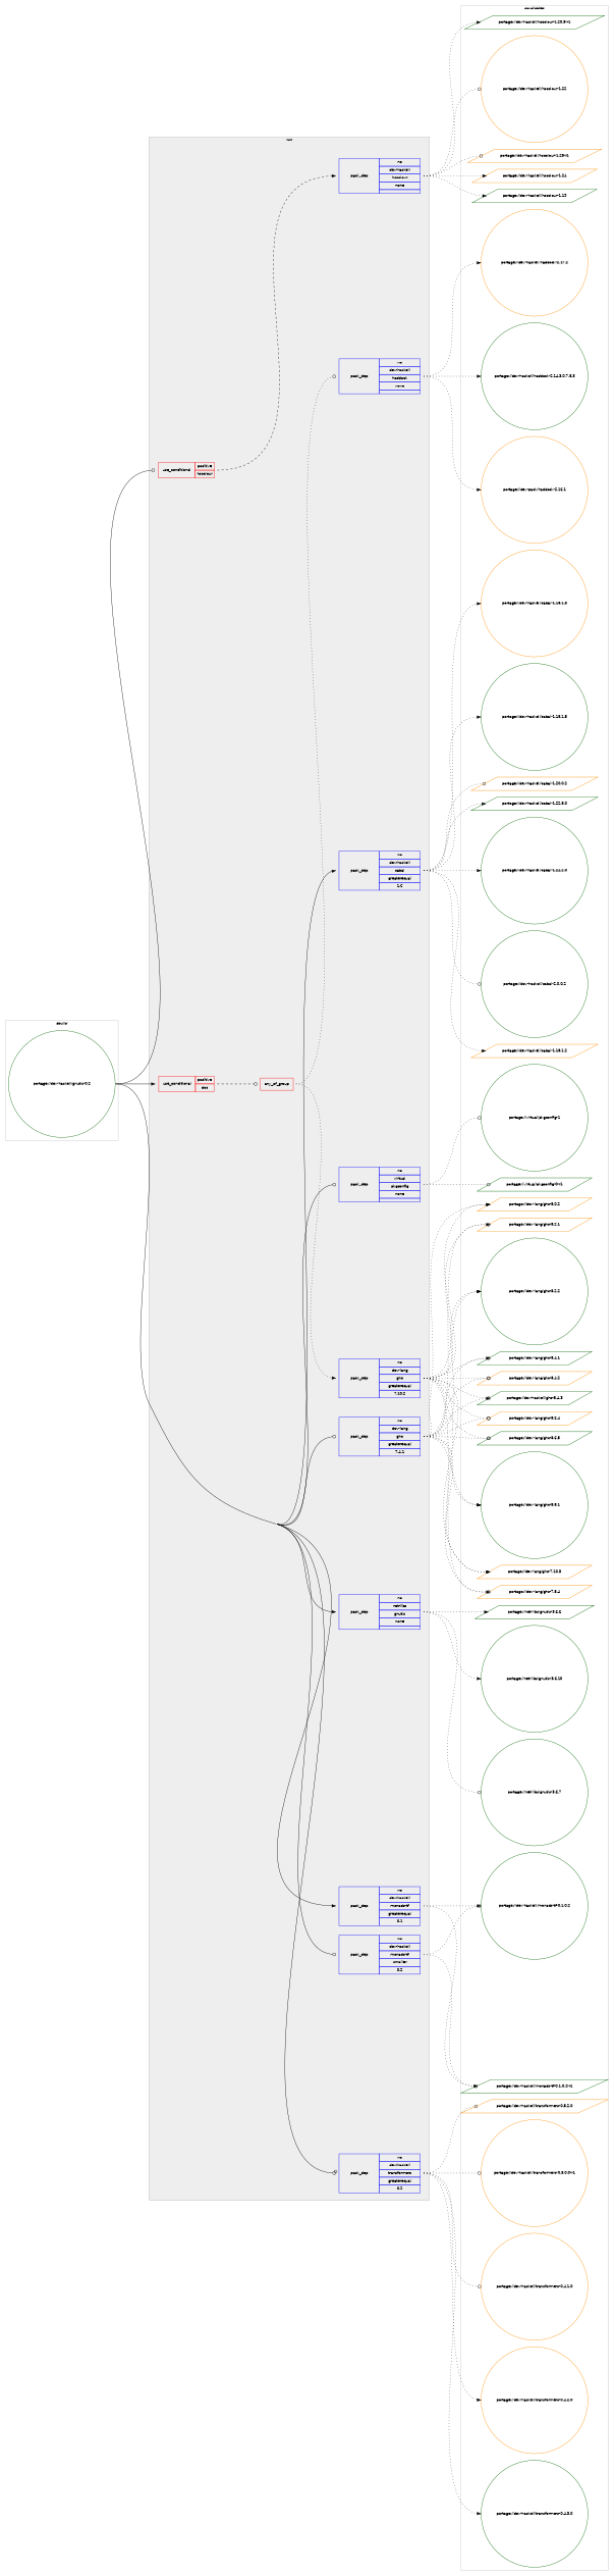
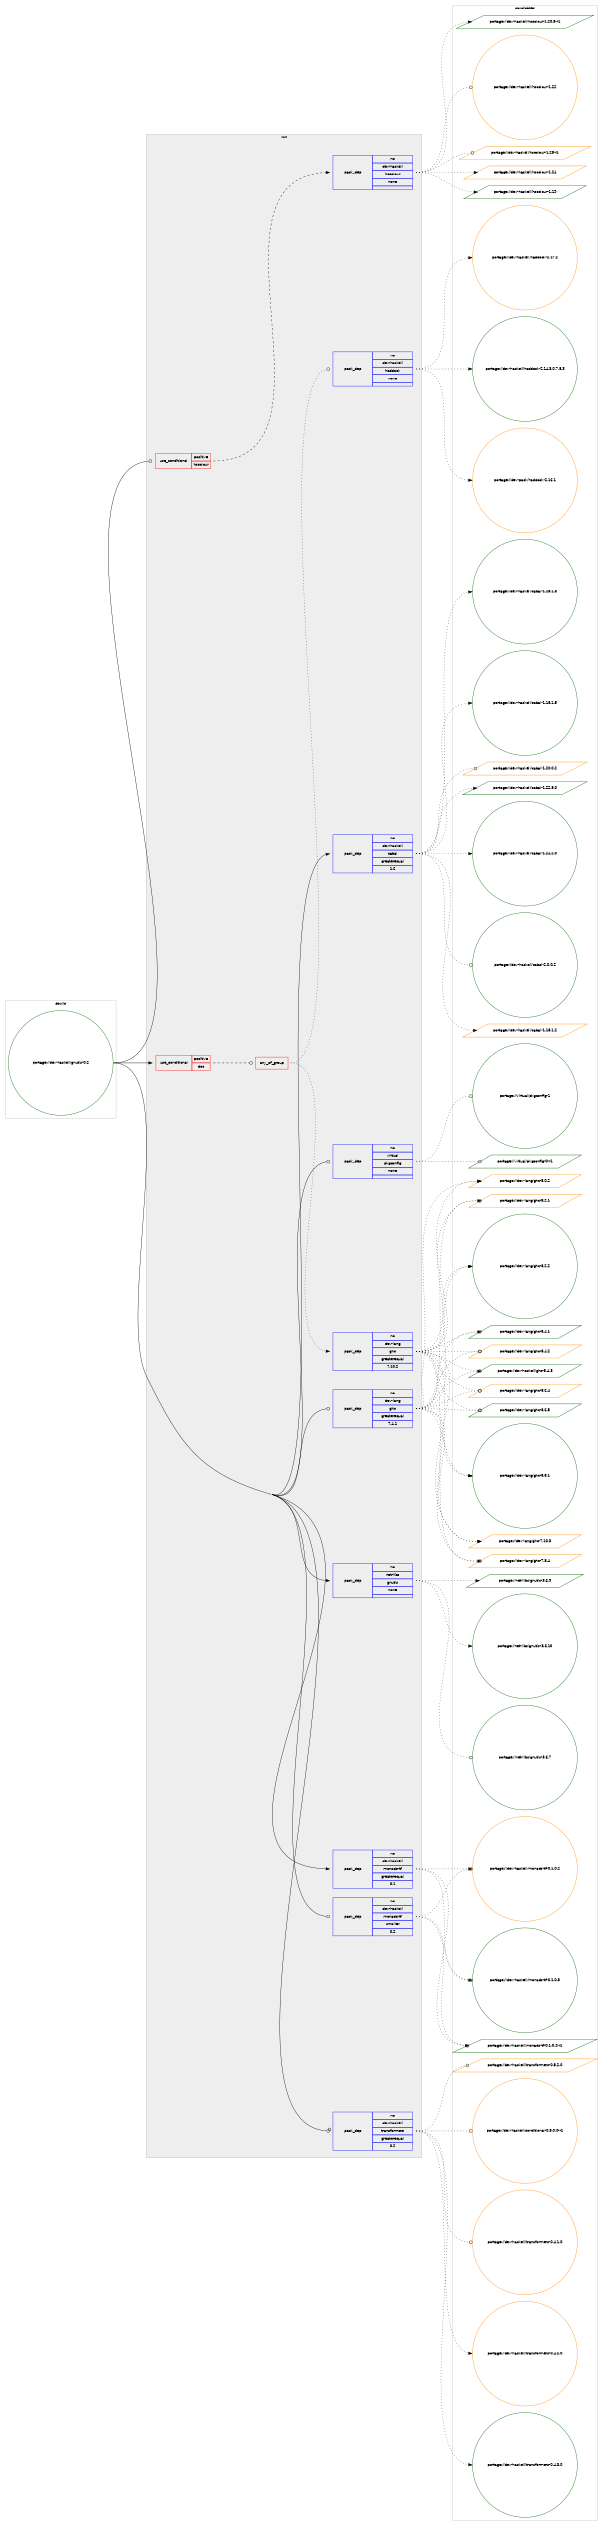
  digraph {
    compound=true
    concentrate=true
    fontname=Helvetica
    fontsize=10
    newrank=true
    rankdir=LR
    ranksep=1.5
    node [color=darkgreen fontname=Helvetica fontsize=10 shape=circle]
    edge [arrowhead=normal headport=w style=dotted tailport=e weight=100]
    n1 [label="portage://dev-haskell/gnutls-0.2" width=4]
    n2 [color=blue label=<<TABLE BORDER="0" CELLBORDER="1" CELLSPACING="0" CELLPADDING="4" WIDTH="220"><TR><TD ROWSPAN="6" CELLPADDING="30">pack_dep</TD></TR><TR><TD WIDTH="110">no</TD></TR><TR><TD>dev-haskell</TD></TR><TR><TD>haddock</TD></TR><TR><TD>none</TD></TR><TR><TD></TD></TR></TABLE>> shape=none]
    n3 [color=blue label=<<TABLE BORDER="0" CELLBORDER="1" CELLSPACING="0" CELLPADDING="4" WIDTH="220"><TR><TD ROWSPAN="6" CELLPADDING="30">pack_dep</TD></TR><TR><TD WIDTH="110">no</TD></TR><TR><TD>dev-lang</TD></TR><TR><TD>ghc</TD></TR><TR><TD>greaterequal</TD></TR><TR><TD>7.10.2</TD></TR></TABLE>> shape=none]
    n4 [color=red label=<<TABLE BORDER="0" CELLBORDER="1" CELLSPACING="0" CELLPADDING="4"><TR><TD CELLPADDING="10">any_of_group</TD></TR></TABLE>> shape=none]
    n5 [color=red label=<<TABLE BORDER="0" CELLBORDER="1" CELLSPACING="0" CELLPADDING="4"><TR><TD ROWSPAN="3" CELLPADDING="10">use_conditional</TD></TR><TR><TD>positive</TD></TR><TR><TD>doc</TD></TR></TABLE>> shape=none]
    n6 [color=blue label=<<TABLE BORDER="0" CELLBORDER="1" CELLSPACING="0" CELLPADDING="4" WIDTH="220"><TR><TD ROWSPAN="6" CELLPADDING="30">pack_dep</TD></TR><TR><TD WIDTH="110">no</TD></TR><TR><TD>dev-haskell</TD></TR><TR><TD>hscolour</TD></TR><TR><TD>none</TD></TR><TR><TD></TD></TR></TABLE>> shape=none]
    n7 [color=red label=<<TABLE BORDER="0" CELLBORDER="1" CELLSPACING="0" CELLPADDING="4"><TR><TD ROWSPAN="3" CELLPADDING="10">use_conditional</TD></TR><TR><TD>positive</TD></TR><TR><TD>hscolour</TD></TR></TABLE>> shape=none]
    n8 [color=blue label=<<TABLE BORDER="0" CELLBORDER="1" CELLSPACING="0" CELLPADDING="4" WIDTH="220"><TR><TD ROWSPAN="6" CELLPADDING="30">pack_dep</TD></TR><TR><TD WIDTH="110">no</TD></TR><TR><TD>dev-haskell</TD></TR><TR><TD>cabal</TD></TR><TR><TD>greaterequal</TD></TR><TR><TD>1.6</TD></TR></TABLE>> shape=none]
    n9 [color=blue label=<<TABLE BORDER="0" CELLBORDER="1" CELLSPACING="0" CELLPADDING="4" WIDTH="220"><TR><TD ROWSPAN="6" CELLPADDING="30">pack_dep</TD></TR><TR><TD WIDTH="110">no</TD></TR><TR><TD>virtual</TD></TR><TR><TD>pkgconfig</TD></TR><TR><TD>none</TD></TR><TR><TD></TD></TR></TABLE>> shape=none]
    n10 [color=blue label=<<TABLE BORDER="0" CELLBORDER="1" CELLSPACING="0" CELLPADDING="4" WIDTH="220"><TR><TD ROWSPAN="6" CELLPADDING="30">pack_dep</TD></TR><TR><TD WIDTH="110">no</TD></TR><TR><TD>dev-haskell</TD></TR><TR><TD>monads-tf</TD></TR><TR><TD>greaterequal</TD></TR><TR><TD>0.1</TD></TR></TABLE>> shape=none]
    n11 [color=blue label=<<TABLE BORDER="0" CELLBORDER="1" CELLSPACING="0" CELLPADDING="4" WIDTH="220"><TR><TD ROWSPAN="6" CELLPADDING="30">pack_dep</TD></TR><TR><TD WIDTH="110">no</TD></TR><TR><TD>dev-haskell</TD></TR><TR><TD>monads-tf</TD></TR><TR><TD>smaller</TD></TR><TR><TD>0.2</TD></TR></TABLE>> shape=none]
    n12 [color=blue label=<<TABLE BORDER="0" CELLBORDER="1" CELLSPACING="0" CELLPADDING="4" WIDTH="220"><TR><TD ROWSPAN="6" CELLPADDING="30">pack_dep</TD></TR><TR><TD WIDTH="110">no</TD></TR><TR><TD>dev-haskell</TD></TR><TR><TD>transformers</TD></TR><TR><TD>greaterequal</TD></TR><TR><TD>0.2</TD></TR></TABLE>> shape=none]
    n13 [color=blue label=<<TABLE BORDER="0" CELLBORDER="1" CELLSPACING="0" CELLPADDING="4" WIDTH="220"><TR><TD ROWSPAN="6" CELLPADDING="30">pack_dep</TD></TR><TR><TD WIDTH="110">no</TD></TR><TR><TD>dev-lang</TD></TR><TR><TD>ghc</TD></TR><TR><TD>greaterequal</TD></TR><TR><TD>7.4.1</TD></TR></TABLE>> shape=none]
    n14 [color=blue label=<<TABLE BORDER="0" CELLBORDER="1" CELLSPACING="0" CELLPADDING="4" WIDTH="220"><TR><TD ROWSPAN="6" CELLPADDING="30">pack_dep</TD></TR><TR><TD WIDTH="110">no</TD></TR><TR><TD>net-libs</TD></TR><TR><TD>gnutls</TD></TR><TR><TD>none</TD></TR><TR><TD></TD></TR></TABLE>> shape=none]
    n15 [label="portage://dev-haskell/haddock-2.14.3.0.7.8.3" width=4]
    n16 [color=darkorange label="portage://dev-pack/haddock-2.16.1" width=4]
    n17 [color=darkorange label="portage://dev-haskell/haddock-2.17.2" width=4]
    n18 [color=darkorange label="portage://dev-lang/ghc-7.10.3" shape=parallelogram width=4]
    n19 [color=darkorange label="portage://dev-lang/ghc-7.8.4" shape=parallelogram width=4]
    n20 [color=darkorange label="portage://dev-lang/ghc-8.0.2" shape=parallelogram width=4]
    n21 [color=darkorange label="portage://dev-lang/ghc-8.2.1" shape=parallelogram width=4]
    n22 [label="portage://dev-lang/ghc-8.2.2" width=4]
    n23 [label="portage://dev-lang/ghc-8.4.1" shape=parallelogram width=4]
    n24 [color=darkorange label="portage://dev-lang/ghc-8.4.2" shape=parallelogram width=4]
    n25 [label="portage://dev-haskell/ghc-8.4.3" shape=parallelogram width=4]
    n26 [color=darkorange label="portage://dev-lang/ghc-8.6.4" shape=parallelogram width=4]
    n27 [label="portage://dev-lang/ghc-8.6.5" shape=parallelogram width=4]
    n28 [label="portage://dev-lang/ghc-8.8.1" width=4]
    n29 [label="portage://dev-haskell/hscolour-1.19" shape=parallelogram width=4]
    n30 [label="portage://dev-haskell/hscolour-1.20.3-r1" shape=parallelogram width=4]
    n31 [color=darkorange label="portage://dev-haskell/hscolour-1.22" width=4]
    n32 [color=darkorange label="portage://dev-haskell/hscolour-1.23-r1" shape=parallelogram width=4]
    n33 [color=darkorange label="portage://dev-haskell/hscolour-1.24" shape=parallelogram width=4]
    n34 [color=darkorange label="portage://dev-haskell/cabal-1.18.1.2" shape=parallelogram width=4]
-   n35 [color=darkorange label="portage://dev-haskell/cabal-1.18.1.3" width=4]
+   n35 [label="portage://dev-haskell/cabal-1.18.1.3" width=4]
    n36 [label="portage://dev-haskell/cabal-1.18.1.5" width=4]
    n37 [color=darkorange label="portage://dev-haskell/cabal-1.20.0.2" shape=parallelogram width=4]
    n38 [label="portage://dev-haskell/cabal-1.22.8.0" shape=parallelogram width=4]
    n39 [label="portage://dev-haskell/cabal-1.24.2.0" width=4]
    n40 [label="portage://dev-haskell/cabal-2.0.0.2" width=4]
    n41 [label="portage://virtual/pkgconfig-0-r1" shape=parallelogram width=4]
    n42 [label="portage://virtual/pkgconfig-1" width=4]
-   n43 [label="portage://dev-haskell/monads-tf-0.1.0.2" width=4]
+   n43 [color=darkorange label="portage://dev-haskell/monads-tf-0.1.0.2" width=4]
    n44 [label="portage://dev-haskell/monads-tf-0.1.0.2-r1" shape=parallelogram width=4]
-   n46 [color=darkorange label="portage://dev-haskell/transformers-0.3.0.0-r1" width=4]
+   n45 [label="portage://dev-haskell/monads-tf-0.1.0.3" width=4]
+   n46 [color=darkorange label="portage://dev-haskell/conditional-0.3.0.0-r1" width=4]
    n47 [color=darkorange label="portage://dev-haskell/transformers-0.4.1.0" width=4]
    n48 [color=darkorange label="portage://dev-haskell/transformers-0.4.2.0" width=4]
    n49 [label="portage://dev-haskell/transformers-0.4.3.0" width=4]
    n50 [color=darkorange label="portage://dev-haskell/transformers-0.5.2.0" shape=parallelogram width=4]
    n51 [label="portage://net-libs/gnutls-3.6.10" width=4]
    n52 [label="portage://net-libs/gnutls-3.6.7" width=4]
-   n53 [label="portage://net-libs/gnutls-3.6.6" shape=parallelogram width=4]
+   n53 [label="portage://net-libs/gnutls-3.6.9" shape=parallelogram width=4]
    subgraph cluster_1 {
      color=gray
      label=<<i>ebuild</i>>
      rank=same
      n1
    }
    subgraph cluster_2 {
      color=gray
      label=<<i>dependencies</i>>
      subgraph cluster_3 {
        color=gray
        fillcolor="#eeeeee"
        label=<<i>compile</i>>
        style=filled
        subgraph sub_4 {
          color=gray
          fillcolor="#eeeeee"
          label=<<i>compile</i>>
          style=filled
          n5
          subgraph sub_5 {
            color=gray
            fillcolor="#eeeeee"
            label=<<i>compile</i>>
            style=filled
            n4
            subgraph sub_6 {
              color=gray
              fillcolor="#eeeeee"
              label=<<i>compile</i>>
              style=filled
              n2
            }
            subgraph sub_7 {
              color=gray
              fillcolor="#eeeeee"
              label=<<i>compile</i>>
              style=filled
              n3
            }
          }
        }
        subgraph sub_8 {
          color=gray
          fillcolor="#eeeeee"
          label=<<i>compile</i>>
          style=filled
          n7
          subgraph sub_9 {
            color=gray
            fillcolor="#eeeeee"
            label=<<i>compile</i>>
            style=filled
            n6
          }
        }
        subgraph sub_10 {
          color=gray
          fillcolor="#eeeeee"
          label=<<i>compile</i>>
          style=filled
          n8
        }
        subgraph sub_11 {
          color=gray
          fillcolor="#eeeeee"
          label=<<i>compile</i>>
          style=filled
          n9
        }
      }
      subgraph cluster_12 {
        color=gray
        fillcolor="#eeeeee"
        label=<<i>compile and run</i>>
        style=filled
        subgraph sub_13 {
          color=gray
          fillcolor="#eeeeee"
          label=<<i>compile and run</i>>
          style=filled
          n10
        }
        subgraph sub_14 {
          color=gray
          fillcolor="#eeeeee"
          label=<<i>compile and run</i>>
          style=filled
          n11
        }
        subgraph sub_15 {
          color=gray
          fillcolor="#eeeeee"
          label=<<i>compile and run</i>>
          style=filled
          n12
        }
        subgraph sub_16 {
          color=gray
          fillcolor="#eeeeee"
          label=<<i>compile and run</i>>
          style=filled
          n13
        }
        subgraph sub_17 {
          color=gray
          fillcolor="#eeeeee"
          label=<<i>compile and run</i>>
          style=filled
          n14
        }
      }
      subgraph cluster_18 {
        color=gray
        fillcolor="#eeeeee"
        label=<<i>run</i>>
        style=filled
      }
    }
    subgraph cluster_19 {
      color=gray
      label=<<i>candidates</i>>
      rank=same
      subgraph sub_20 {
        color=black
        label=<<i>candidates</i>>
        nodesep=1
        rank=same
        n15
        n16
        n17
      }
      subgraph sub_21 {
        color=black
        label=<<i>candidates</i>>
        nodesep=1
        rank=same
        n18
        n19
        n20
        n21
        n22
        n23
        n24
        n25
        n26
        n27
        n28
      }
      subgraph sub_22 {
        color=black
        label=<<i>candidates</i>>
        nodesep=1
        rank=same
        n29
        n30
        n31
        n32
        n33
      }
      subgraph sub_23 {
        color=black
        label=<<i>candidates</i>>
        nodesep=1
        rank=same
        n34
        n35
        n36
        n37
        n38
        n39
        n40
      }
      subgraph sub_24 {
        color=black
        label=<<i>candidates</i>>
        nodesep=1
        rank=same
        n41
        n42
      }
      subgraph sub_25 {
        color=black
        label=<<i>candidates</i>>
        nodesep=1
        rank=same
        n43
        n44
+       n45
      }
      subgraph sub_26 {
        color=black
        label=<<i>candidates</i>>
        nodesep=1
        rank=same
        n43
        n44
+       n45
      }
      subgraph sub_27 {
        color=black
        label=<<i>candidates</i>>
        nodesep=1
        rank=same
        n46
        n47
        n48
        n49
        n50
      }
      subgraph sub_28 {
        color=black
        label=<<i>candidates</i>>
        nodesep=1
        rank=same
        n18
        n19
        n20
        n21
        n22
        n23
        n24
        n25
        n26
        n27
        n28
      }
      subgraph sub_29 {
        color=black
        label=<<i>candidates</i>>
        nodesep=1
        rank=same
        n51
        n52
        n53
      }
    }
    n1 -> n5 [style=solid weight=20]
    n1 -> n7 [arrowhead=odot style=solid weight=20]
    n1 -> n8 [style=solid weight=20]
    n1 -> n9 [arrowhead=odot style=solid weight=20]
    n1 -> n10 [style=solid weight=20]
    n1 -> n11 [arrowhead=odot style=solid weight=20]
    n1 -> n12 [arrowhead=odot style=solid weight=20]
    n1 -> n13 [arrowhead=odot style=solid weight=20]
    n1 -> n14 [style=solid weight=20]
    n2 -> n15
    n2 -> n16
    n2 -> n17
    n3 -> n18
    n3 -> n19
    n3 -> n20
    n3 -> n21
    n3 -> n22
    n3 -> n23
    n3 -> n24 [arrowhead=odot]
    n3 -> n25 [arrowhead=odot]
    n3 -> n26 [arrowhead=odot]
    n3 -> n27 [arrowhead=odot]
    n3 -> n28
    n4 -> n2 [arrowhead=odot weight=20]
    n4 -> n3 [weight=20]
    n5 -> n4 [arrowhead=odot style=dashed weight=20]
    n6 -> n29
    n6 -> n30
    n6 -> n31 [arrowhead=odot]
    n6 -> n32 [arrowhead=odot]
    n6 -> n33
    n7 -> n6 [style=dashed weight=20]
    n8 -> n34
    n8 -> n35
    n8 -> n36
    n8 -> n37 [arrowhead=odot]
    n8 -> n38
    n8 -> n39
    n8 -> n40 [arrowhead=odot]
    n9 -> n41 [arrowhead=odot]
    n9 -> n42 [arrowhead=odot]
    n10 -> n43
    n10 -> n44
+   n10 -> n45 [arrowhead=odot]
    n11 -> n43 [arrowhead=odot]
    n11 -> n44 [arrowhead=odot]
+   n11 -> n45
    n12 -> n46 [arrowhead=odot]
    n12 -> n47 [arrowhead=odot]
    n12 -> n48
    n12 -> n49
    n12 -> n50 [arrowhead=odot]
    n13 -> n18
    n13 -> n19 [arrowhead=odot]
    n13 -> n20
    n13 -> n21 [arrowhead=odot]
    n13 -> n22
    n13 -> n23 [arrowhead=odot]
    n13 -> n24 [arrowhead=odot]
    n13 -> n25
    n13 -> n26 [arrowhead=odot]
    n13 -> n27 [arrowhead=odot]
    n13 -> n28
    n14 -> n51
    n14 -> n52 [arrowhead=odot]
    n14 -> n53
  }
